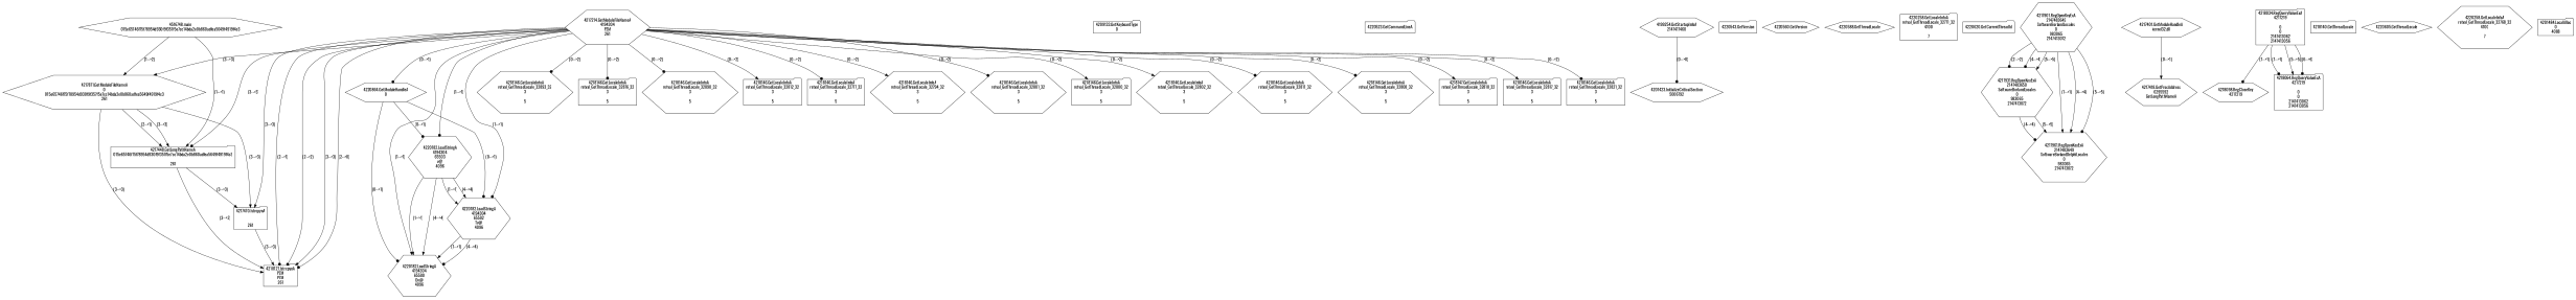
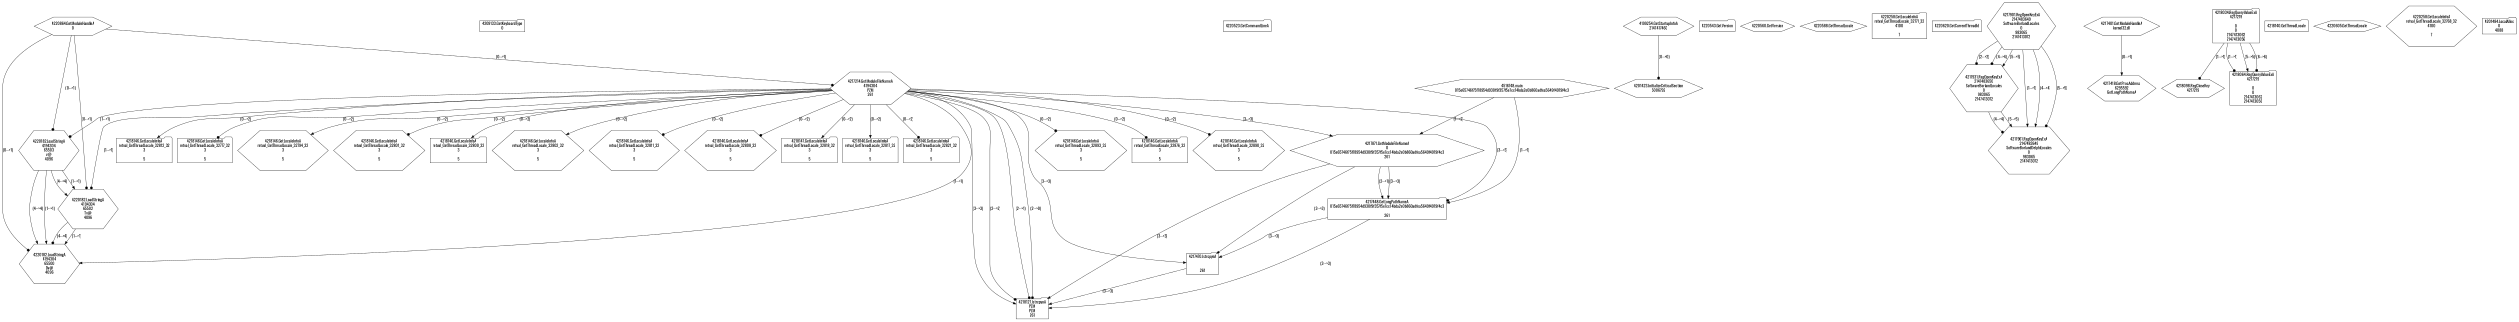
  digraph {
    fontname=Oswald
    node [fontname=Oswald shape=hexagon]
    edge [arrowhead=normal fontname=Oswald]
    n1 [label="4516748.main\n015e65746f75f78954d930f9f357f5e7cc14bda2e0b860adfea5649f4919f4c3"]
    n2 [label="4217871.GetModuleFileNameA\n0\n015e65746f75f78954d930f9f357f5e7cc14bda2e0b860adfea5649f4919f4c3\n261"]
    n3 [label="4217448.GetLongPathNameA\n015e65746f75f78954d930f9f357f5e7cc14bda2e0b860adfea5649f4919f4c3\n\n261" shape=folder]
    n4 [label="4217470.lstrcpynA\n\n\n261" shape=folder]
    n5 [label="4218127.lstrcpynA\nPZM\nPZM\n261" shape=folder]
    n6 [label="4220864.GetModuleHandleA\n0"]
    n7 [label="4217214.GetModuleFileNameA\n4194304\nPZM\n261"]
    n8 [label="4220182.LoadStringA\n4194304\n65503\n\v@\n4096"]
    n9 [label="4220182.LoadStringA\n4194304\n65502\nTv@\n4096"]
    n10 [label="4220182.LoadStringA\n4194304\n65500\nDv@\n4096"]
    n11 [label="4218146.GetLocaleInfoA\nretval_GetThreadLocale_32893_32\n3\n\n5"]
    n12 [label="4218146.GetLocaleInfoA\nretval_GetThreadLocale_32876_32\n3\n\n5" shape=folder]
    n13 [label="4218146.GetLocaleInfoA\nretval_GetThreadLocale_32890_32\n3\n\n5"]
    n14 [label="4218146.GetLocaleInfoA\nretval_GetThreadLocale_32812_32\n3\n\n5" shape=folder]
    n15 [label="4218146.GetLocaleInfoA\nretval_GetThreadLocale_32777_32\n3\n\n5" shape=folder]
    n16 [label="4218146.GetLocaleInfoA\nretval_GetThreadLocale_32794_32\n3\n\n5"]
    n17 [label="4218146.GetLocaleInfoA\nretval_GetThreadLocale_32801_32\n3\n\n5"]
    n18 [label="4218146.GetLocaleInfoA\nretval_GetThreadLocale_32800_32\n3\n\n5" shape=folder]
    n19 [label="4218146.GetLocaleInfoA\nretval_GetThreadLocale_32802_32\n3\n\n5"]
    n20 [label="4218146.GetLocaleInfoA\nretval_GetThreadLocale_32811_32\n3\n\n5"]
    n21 [label="4218146.GetLocaleInfoA\nretval_GetThreadLocale_32808_32\n3\n\n5"]
    n22 [label="4218147.GetLocaleInfoA\nretval_GetThreadLocale_32818_32\n3\n\n5" shape=folder]
    n23 [label="4218146.GetLocaleInfoA\nretval_GetThreadLocale_32817_32\n3\n\n5" shape=folder]
    n24 [label="4218146.GetLocaleInfoA\nretval_GetThreadLocale_32821_32\n3\n\n5" shape=folder]
    n25 [label="4209133.GetKeyboardType\n0" shape=folder]
    n26 [label="4220523.GetCommandLineA\n" shape=folder]
    n27 [label="4199254.GetStartupInfoA\n2147417460"]
    n28 [label="4201423.InitializeCriticalSection\n5006792"]
    n29 [label="4220543.GetVersion\n" shape=folder]
    n30 [label="4220560.GetVersion\n"]
    n31 [label="4220588.GetThreadLocale\n"]
    n32 [label="4220258.GetLocaleInfoA\nretval_GetThreadLocale_32771_32\n4100\n\n7" shape=folder]
    n33 [label="4220620.GetCurrentThreadId\n" shape=folder]
    n34 [label="4217901.RegOpenKeyExA\n2147483649\nSoftware\Borland\Locales\n0\n983065\n2147413072"]
    n35 [label="4217931.RegOpenKeyExA\n2147483650\nSoftware\Borland\Locales\n0\n983065\n2147413072"]
    n36 [label="4217961.RegOpenKeyExA\n2147483649\nSoftware\Borland\Delphi\Locales\n0\n983065\n2147413072"]
    n37 [label="4217401.GetModuleHandleA\nkernel32.dll"]
    n38 [label="4217418.GetProcAddress\n6295592\nGetLongPathNameA"]
    n39 [label="4218034.RegQueryValueExA\n4217219\n\n0\n0\n2147413062\n2147413056" shape=folder]
    n40 [label="4218098.RegCloseKey\n4217219"]
    n41 [label="4218064.RegQueryValueExA\n4217219\n\n0\n0\n2147413062\n2147413056" shape=folder]
    n42 [label="4218140.GetThreadLocale\n" shape=folder]
    n43 [label="4220605.GetThreadLocale\n"]
    n44 [label="4220258.GetLocaleInfoA\nretval_GetThreadLocale_32768_32\n4100\n\n7"]
    n45 [label="4201484.LocalAlloc\n0\n4088" shape=folder]
    n1 -> n2 [label="(1-->2)"]
    n1 -> n3 [label="(1-->1)"]
    n2 -> n3 [label="(2-->1)"]
    n2 -> n3 [label="(3-->3)"]
    n2 -> n4 [label="(3-->3)"]
    n2 -> n5 [label="(3-->3)"]
    n3 -> n4 [label="(3-->3)"]
    n3 -> n5 [label="(3-->3)"]
    n4 -> n5 [label="(3-->3)"]
-   n7 -> n6 [arrowhead=dot label="(0-->1)"]
+   n6 -> n7 [arrowhead=dot label="(0-->1)"]
    n6 -> n8 [arrowhead=dot label="(0-->1)"]
    n6 -> n9 [arrowhead=dot label="(0-->1)"]
    n6 -> n10 [arrowhead=dot label="(0-->1)"]
    n7 -> n2 [label="(3-->3)"]
    n7 -> n3 [arrowhead=dot label="(3-->3)"]
    n7 -> n4 [label="(3-->3)"]
    n7 -> n5 [arrowhead=dot label="(2-->1)"]
    n7 -> n5 [arrowhead=dot label="(2-->2)"]
    n7 -> n5 [label="(3-->3)"]
    n7 -> n5 [arrowhead=dot label="(2-->0)"]
    n7 -> n8 [arrowhead=dot label="(1-->1)"]
    n7 -> n9 [arrowhead=dot label="(1-->1)"]
    n7 -> n10 [label="(1-->1)"]
    n7 -> n11 [arrowhead=dot label="(0-->2)"]
    n7 -> n12 [arrowhead=dot label="(0-->2)"]
    n7 -> n13 [arrowhead=dot label="(0-->2)"]
    n7 -> n14 [label="(0-->2)"]
    n7 -> n15 [arrowhead=dot label="(0-->2)"]
    n7 -> n16 [label="(0-->2)"]
    n7 -> n17 [arrowhead=dot label="(0-->2)"]
    n7 -> n18 [label="(0-->2)"]
    n7 -> n19 [label="(0-->2)"]
    n7 -> n20 [arrowhead=dot label="(0-->2)"]
    n7 -> n21 [arrowhead=dot label="(0-->2)"]
    n7 -> n22 [label="(0-->2)"]
    n7 -> n23 [label="(0-->2)"]
    n7 -> n24 [arrowhead=dot label="(0-->2)"]
    n8 -> n9 [label="(1-->1)"]
    n8 -> n9 [label="(4-->4)"]
    n8 -> n10 [label="(1-->1)"]
    n8 -> n10 [label="(4-->4)"]
    n9 -> n10 [label="(1-->1)"]
    n9 -> n10 [arrowhead=dot label="(4-->4)"]
    n27 -> n28 [arrowhead=dot label="(0-->0)"]
    n34 -> n35 [arrowhead=dot label="(2-->2)"]
    n34 -> n35 [arrowhead=dot label="(4-->4)"]
    n34 -> n35 [label="(5-->5)"]
    n34 -> n36 [label="(1-->1)"]
    n34 -> n36 [label="(4-->4)"]
    n34 -> n36 [arrowhead=dot label="(5-->5)"]
    n35 -> n36 [arrowhead=dot label="(4-->4)"]
    n35 -> n36 [label="(5-->5)"]
    n37 -> n38 [label="(0-->1)"]
    n39 -> n40 [arrowhead=dot label="(1-->1)"]
    n39 -> n41 [arrowhead=dot label="(1-->1)"]
    n39 -> n41 [label="(5-->5)"]
    n39 -> n41 [arrowhead=dot label="(6-->6)"]
  }
